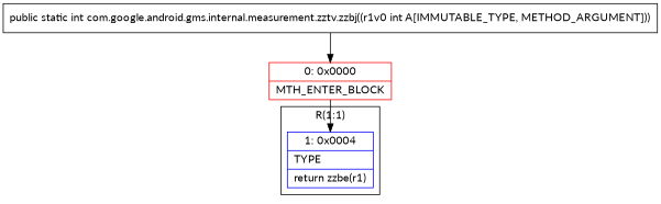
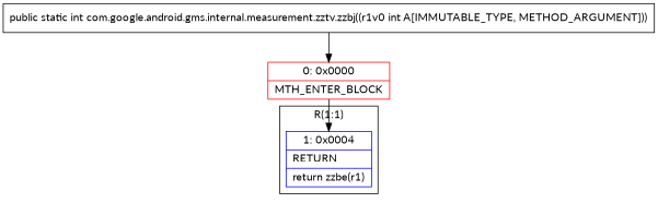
  digraph {
    fontname=Lato
    node [shape=record fontname=Lato]
    edge [fontname=Lato]
-   n1 [color=blue label="{1\:\ 0x0004|TYPE\l|return zzbe(r1)\l}"]
+   n1 [color=blue label="{1\:\ 0x0004|RETURN\l|return zzbe(r1)\l}"]
    n2 [color=red label="{0\:\ 0x0000|MTH_ENTER_BLOCK\l}"]
    n3 [label="{public static int com.google.android.gms.internal.measurement.zztv.zzbj((r1v0 int A[IMMUTABLE_TYPE, METHOD_ARGUMENT])) }"]
    subgraph cluster_1 {
      label="R(1:1)"
      n1
    }
    n2 -> n1
    n3 -> n2
  }
